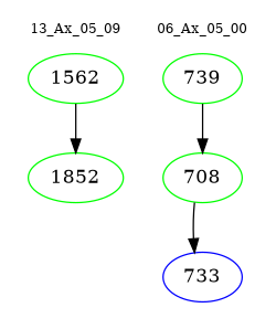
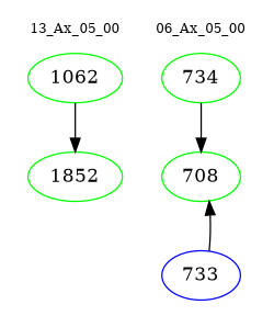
  digraph {
    node [color=green]
    edge [color=black]
-   n1 [label=1562]
+   n1 [label=1062]
    n2 [label=1852]
-   n3 [label=739]
+   n3 [label=734]
    n4 [label=708]
    n5 [color=blue label=733]
    subgraph cluster_1 {
      color=white
      fontsize=10
-     label="13_Ax_05_09"
+     label="13_Ax_05_00"
      n1
      n2
    }
    subgraph cluster_2 {
      color=white
      fontsize=10
      label="06_Ax_05_00"
      n3
      n4
      n5
    }
    n1 -> n2
    n3 -> n4
-   n4 -> n5
+   n5 -> n4
  }
